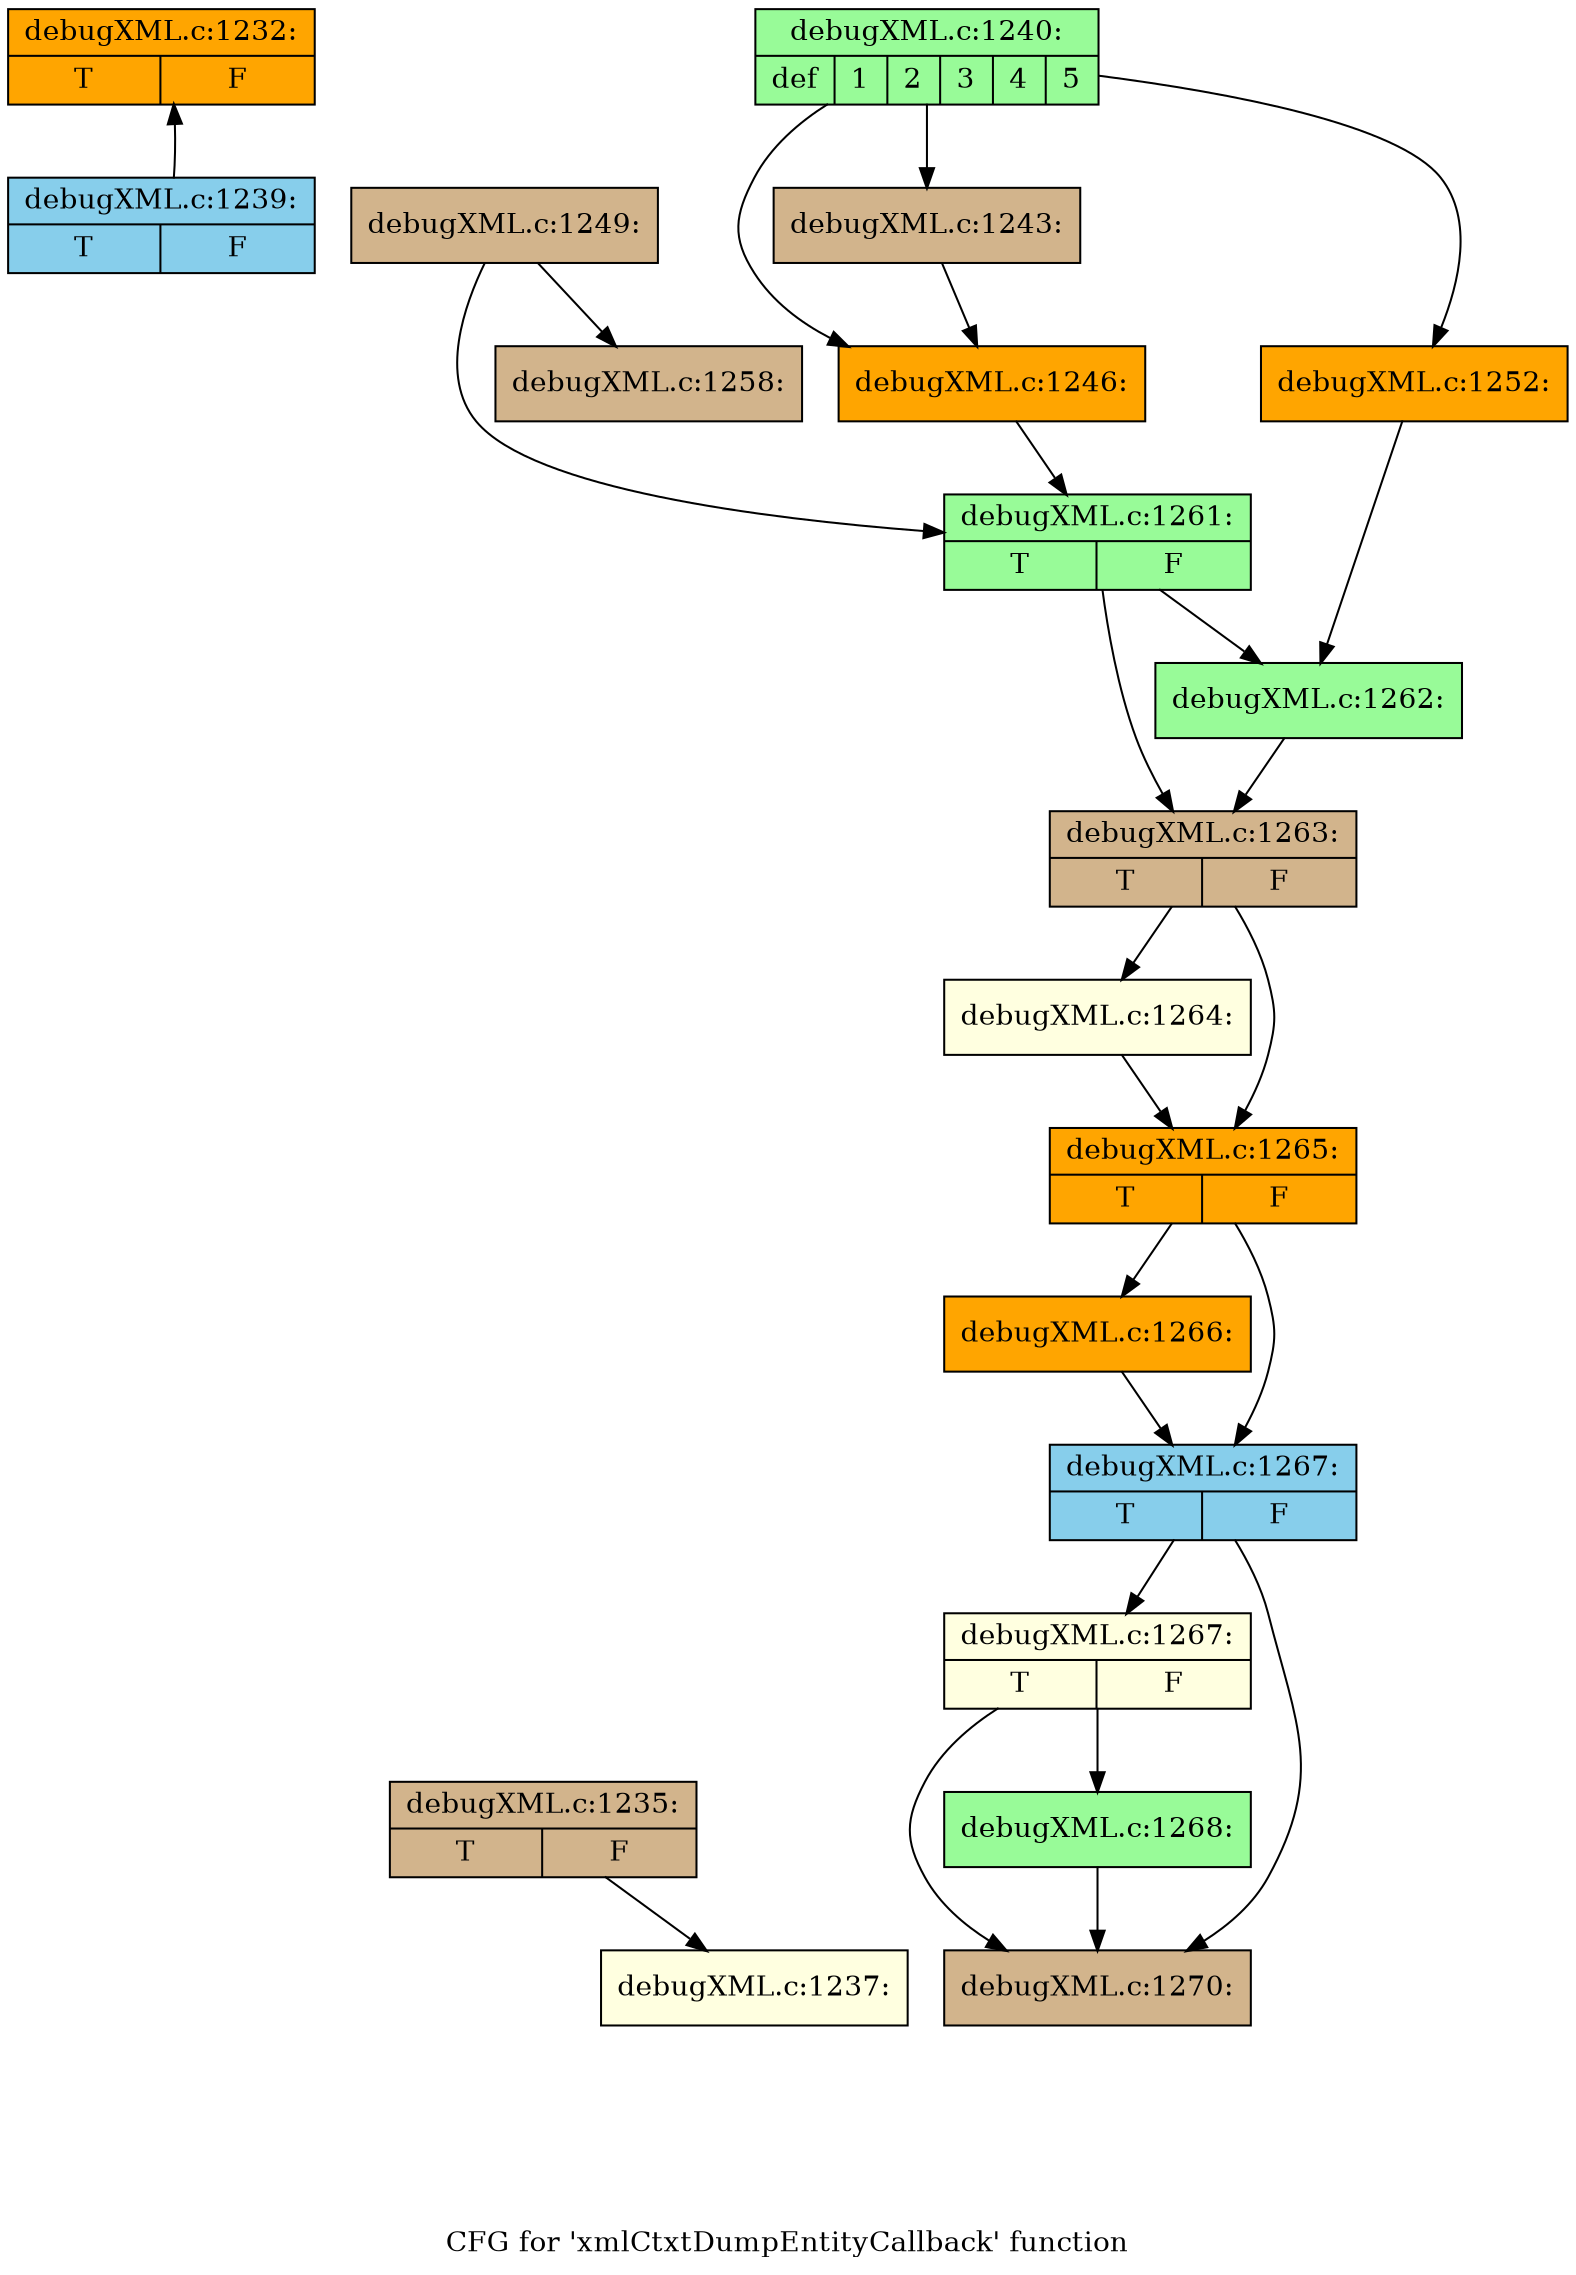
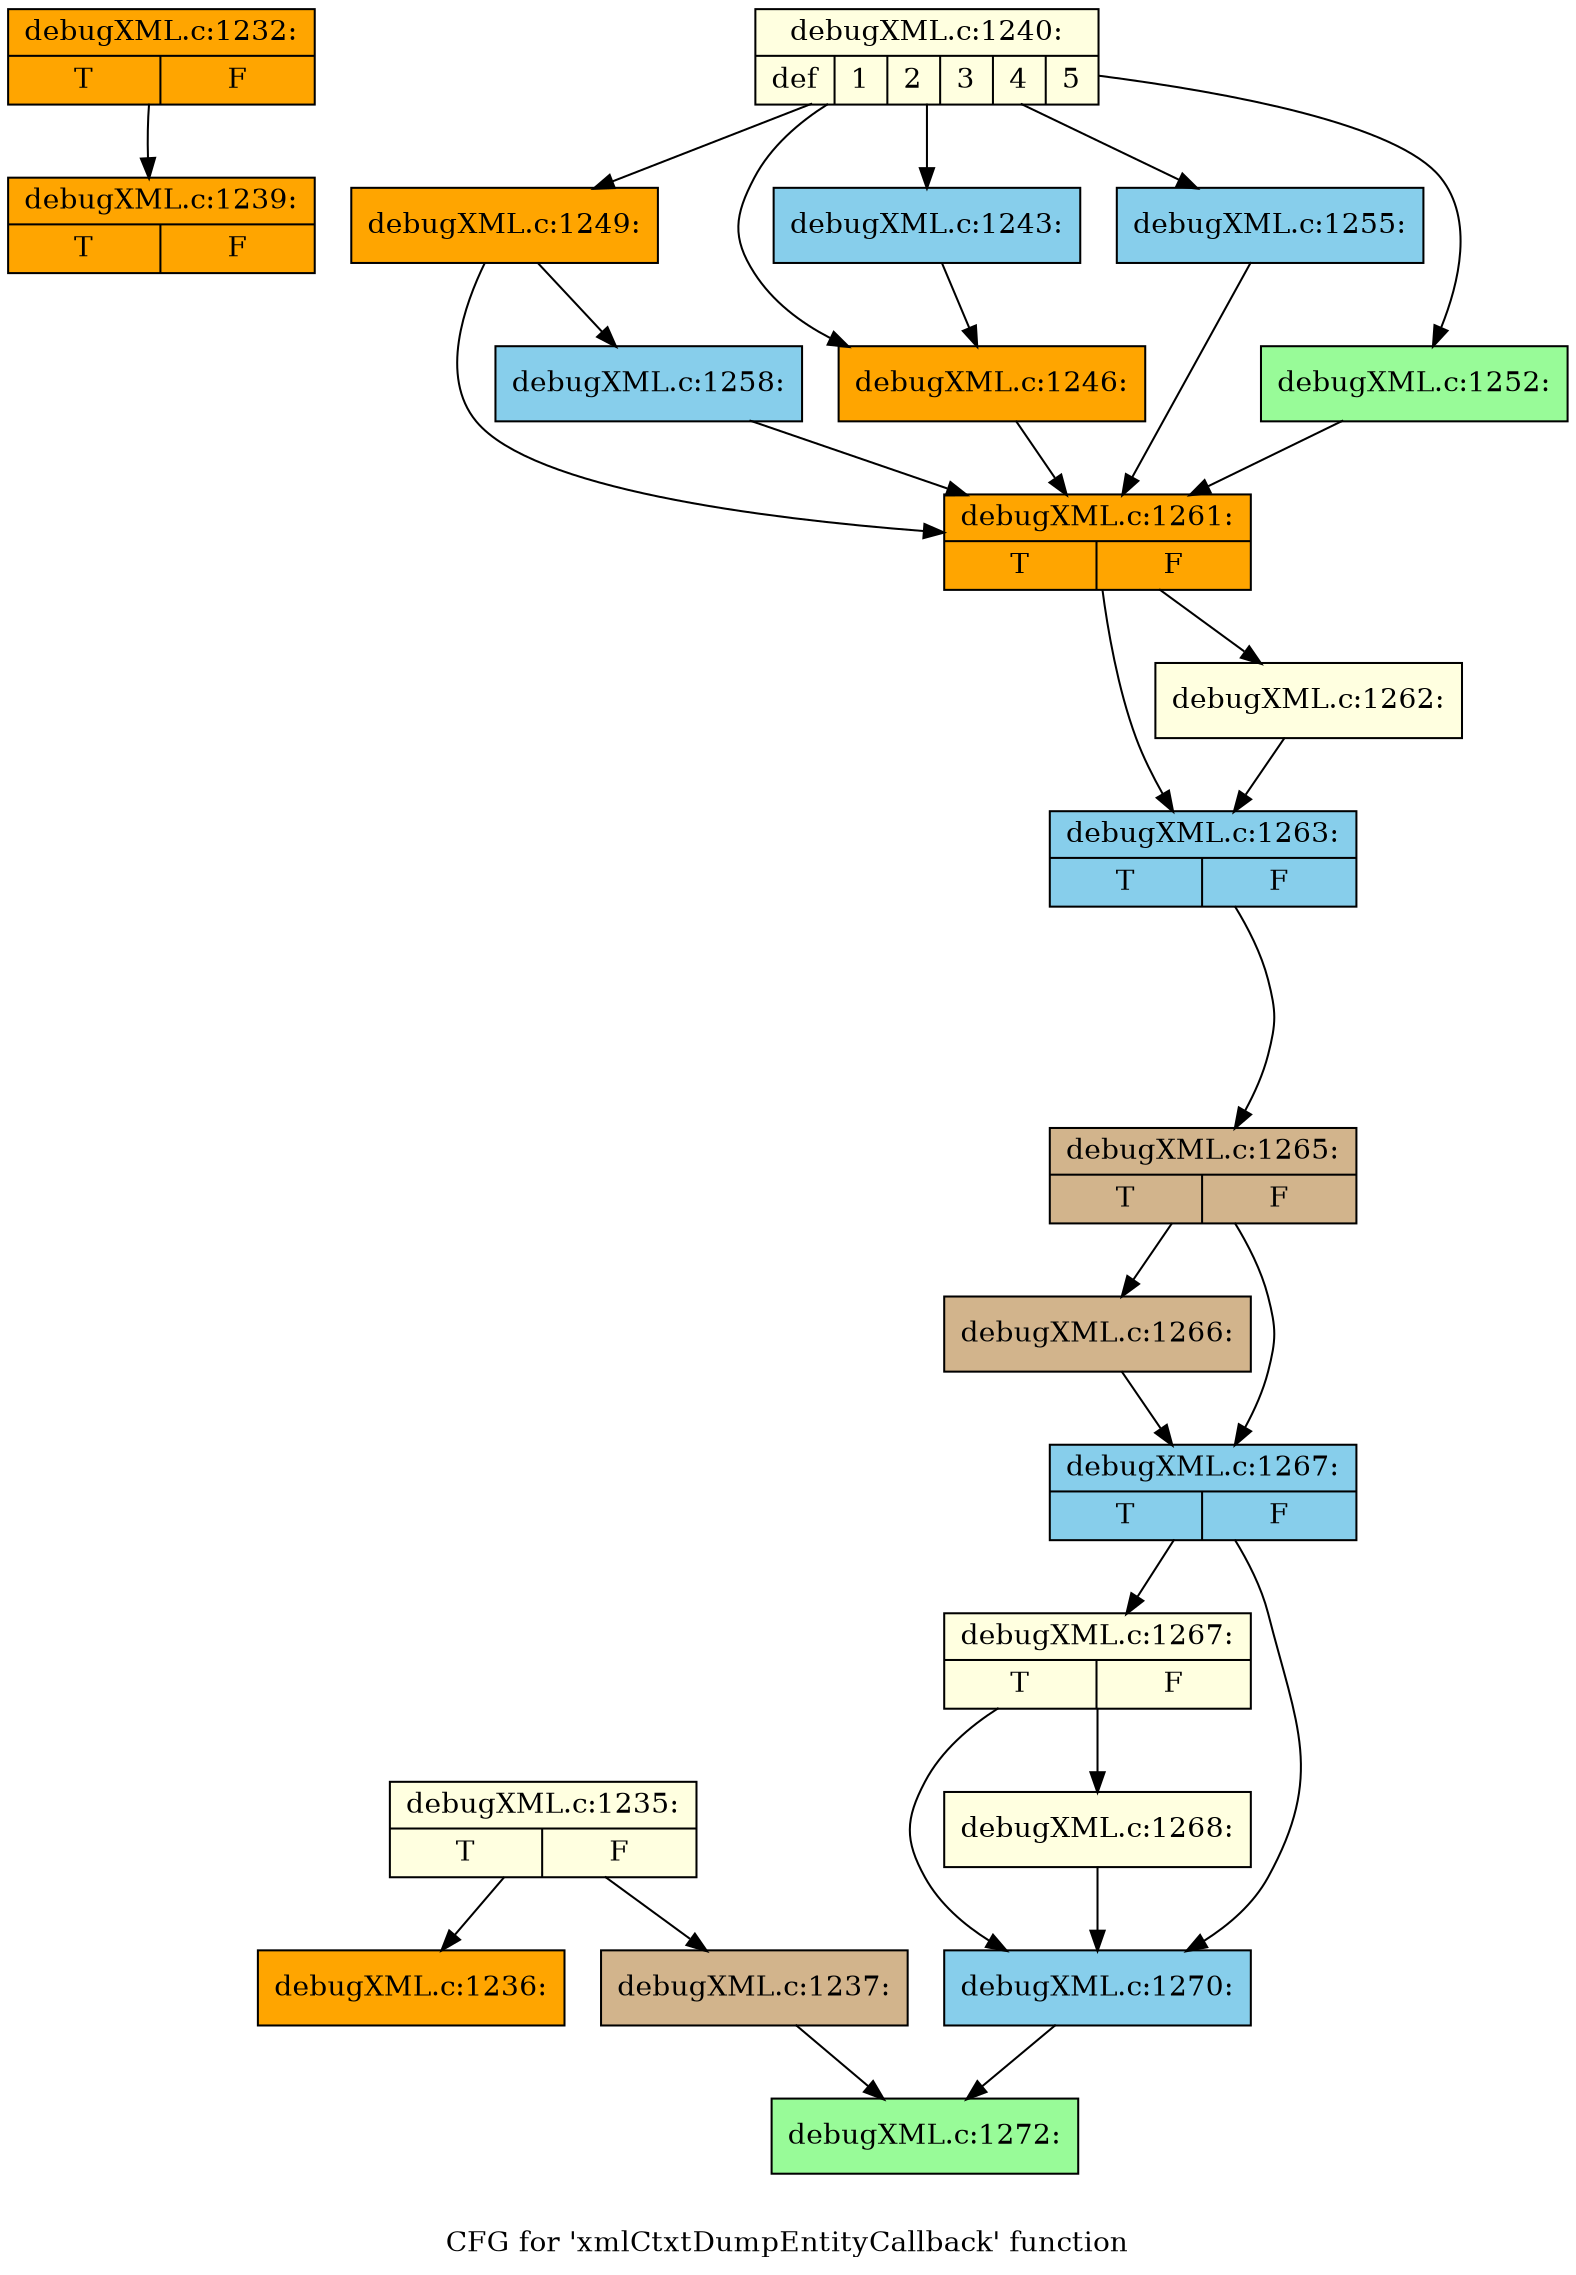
  digraph {
    label="CFG for 'xmlCtxtDumpEntityCallback' function"
    node [fillcolor=orange shape=record style=filled]
    n1 [label="{debugXML.c:1232:|{<s0>T|<s1>F}}"]
-   n2 [fillcolor=skyblue label="{debugXML.c:1239:|{<s0>T|<s1>F}}"]
-   n3 [fillcolor=tan label="{debugXML.c:1235:|{<s0>T|<s1>F}}"]
-   n4 [fillcolor=lightyellow label="{debugXML.c:1237:}"]
-   n7 [fillcolor=palegreen label="{debugXML.c:1240:|{<s0>def|<s1>1|<s2>2|<s3>3|<s4>4|<s5>5}}"]
-   n8 [fillcolor=tan label="{debugXML.c:1243:}"]
+   n2 [label="{debugXML.c:1239:|{<s0>T|<s1>F}}"]
+   n3 [fillcolor=lightyellow label="{debugXML.c:1235:|{<s0>T|<s1>F}}"]
+   n4 [fillcolor=tan label="{debugXML.c:1237:}"]
+   n5 [label="{debugXML.c:1236:}"]
+   n6 [fillcolor=palegreen label="{debugXML.c:1272:}"]
+   n7 [fillcolor=lightyellow label="{debugXML.c:1240:|{<s0>def|<s1>1|<s2>2|<s3>3|<s4>4|<s5>5}}"]
+   n8 [fillcolor=skyblue label="{debugXML.c:1243:}"]
    n9 [label="{debugXML.c:1246:}"]
-   n10 [fillcolor=tan label="{debugXML.c:1249:}"]
-   n11 [label="{debugXML.c:1252:}"]
-   n13 [fillcolor=tan label="{debugXML.c:1258:}"]
-   n14 [fillcolor=palegreen label="{debugXML.c:1261:|{<s0>T|<s1>F}}"]
-   n15 [fillcolor=palegreen label="{debugXML.c:1262:}"]
-   n16 [fillcolor=tan label="{debugXML.c:1263:|{<s0>T|<s1>F}}"]
-   n17 [fillcolor=lightyellow label="{debugXML.c:1264:}"]
-   n18 [label="{debugXML.c:1265:|{<s0>T|<s1>F}}"]
-   n19 [label="{debugXML.c:1266:}"]
+   n10 [label="{debugXML.c:1249:}"]
+   n11 [fillcolor=palegreen label="{debugXML.c:1252:}"]
+   n12 [fillcolor=skyblue label="{debugXML.c:1255:}"]
+   n13 [fillcolor=skyblue label="{debugXML.c:1258:}"]
+   n14 [label="{debugXML.c:1261:|{<s0>T|<s1>F}}"]
+   n15 [fillcolor=lightyellow label="{debugXML.c:1262:}"]
+   n16 [fillcolor=skyblue label="{debugXML.c:1263:|{<s0>T|<s1>F}}"]
+   n18 [fillcolor=tan label="{debugXML.c:1265:|{<s0>T|<s1>F}}"]
+   n19 [fillcolor=tan label="{debugXML.c:1266:}"]
    n20 [fillcolor=skyblue label="{debugXML.c:1267:|{<s0>T|<s1>F}}"]
    n21 [fillcolor=lightyellow label="{debugXML.c:1267:|{<s0>T|<s1>F}}"]
-   n22 [fillcolor=tan label="{debugXML.c:1270:}"]
-   n23 [fillcolor=palegreen label="{debugXML.c:1268:}"]
-   n2 -> n1
+   n22 [fillcolor=skyblue label="{debugXML.c:1270:}"]
+   n23 [fillcolor=lightyellow label="{debugXML.c:1268:}"]
+   n1 -> n2
    n3 -> n4
+   n3 -> n5
+   n4 -> n6
    n7 -> n8
    n7 -> n9
+   n7 -> n10
    n7 -> n11
+   n7 -> n12
    n8 -> n9
    n9 -> n14
    n10 -> n13
    n10 -> n14
-   n11 -> n15
+   n11 -> n14
+   n12 -> n14
+   n13 -> n14
    n14 -> n15
    n14 -> n16
    n15 -> n16
-   n16 -> n17
    n16 -> n18
-   n17 -> n18
    n18 -> n19
    n18 -> n20
    n19 -> n20
    n20 -> n21
    n20 -> n22
    n21 -> n22
    n21 -> n23
+   n22 -> n6
    n23 -> n22
  }
